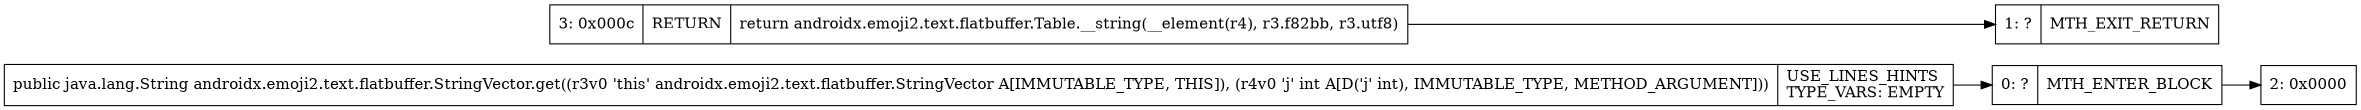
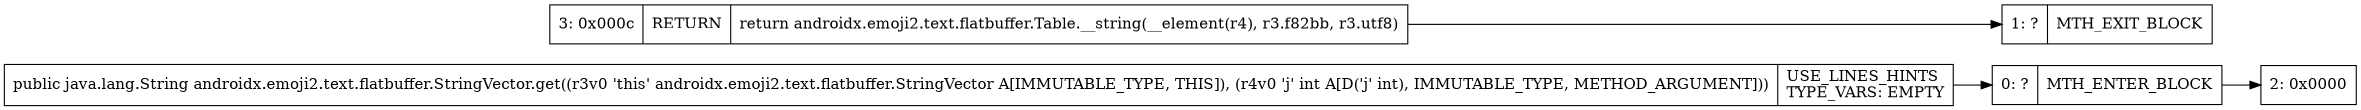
  digraph {
    rankdir=LR
    node [shape=record]
    n1 [label="{0\:\ ?|MTH_ENTER_BLOCK\l}"]
    n2 [label="{2\:\ 0x0000}"]
    n3 [label="{3\:\ 0x000c|RETURN\l|return androidx.emoji2.text.flatbuffer.Table.__string(__element(r4), r3.f82bb, r3.utf8)\l}"]
-   n4 [label="{1\:\ ?|MTH_EXIT_RETURN\l}"]
+   n4 [label="{1\:\ ?|MTH_EXIT_BLOCK\l}"]
    n5 [label="{public java.lang.String androidx.emoji2.text.flatbuffer.StringVector.get((r3v0 'this' androidx.emoji2.text.flatbuffer.StringVector A[IMMUTABLE_TYPE, THIS]), (r4v0 'j' int A[D('j' int), IMMUTABLE_TYPE, METHOD_ARGUMENT]))  | USE_LINES_HINTS\lTYPE_VARS: EMPTY\l}"]
    n1 -> n2
    n3 -> n4
    n5 -> n1
  }
